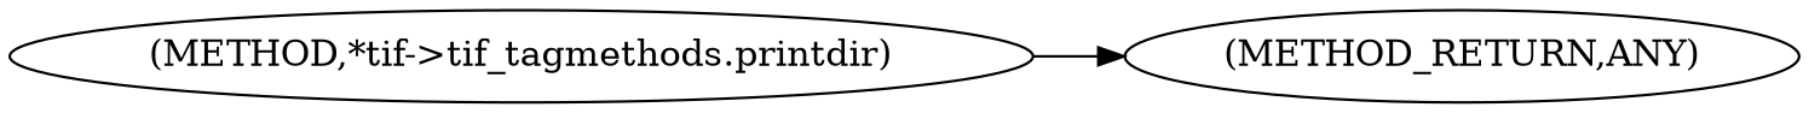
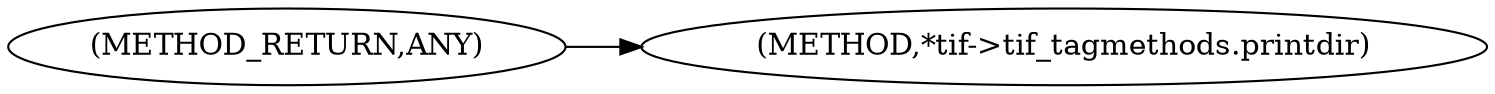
  digraph {
    rankdir=LR
    n1 [label=<(METHOD,*tif-&gt;tif_tagmethods.printdir)>]
    n2 [label=<(METHOD_RETURN,ANY)>]
-   n1 -> n2
+   n2 -> n1
  }
